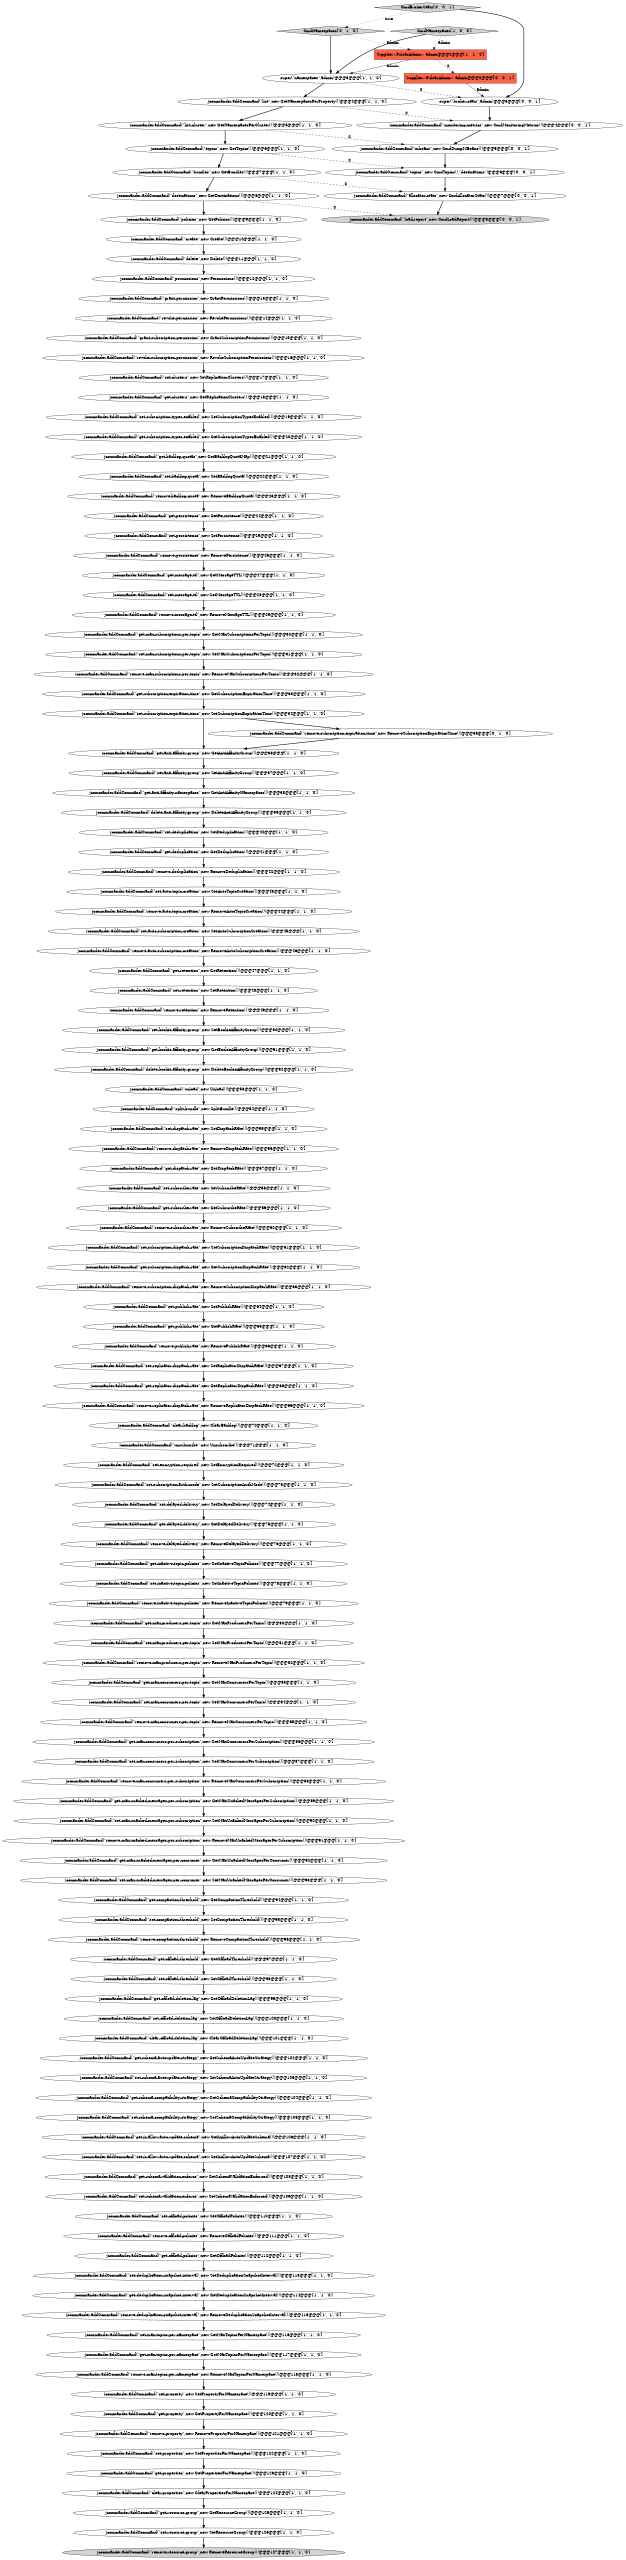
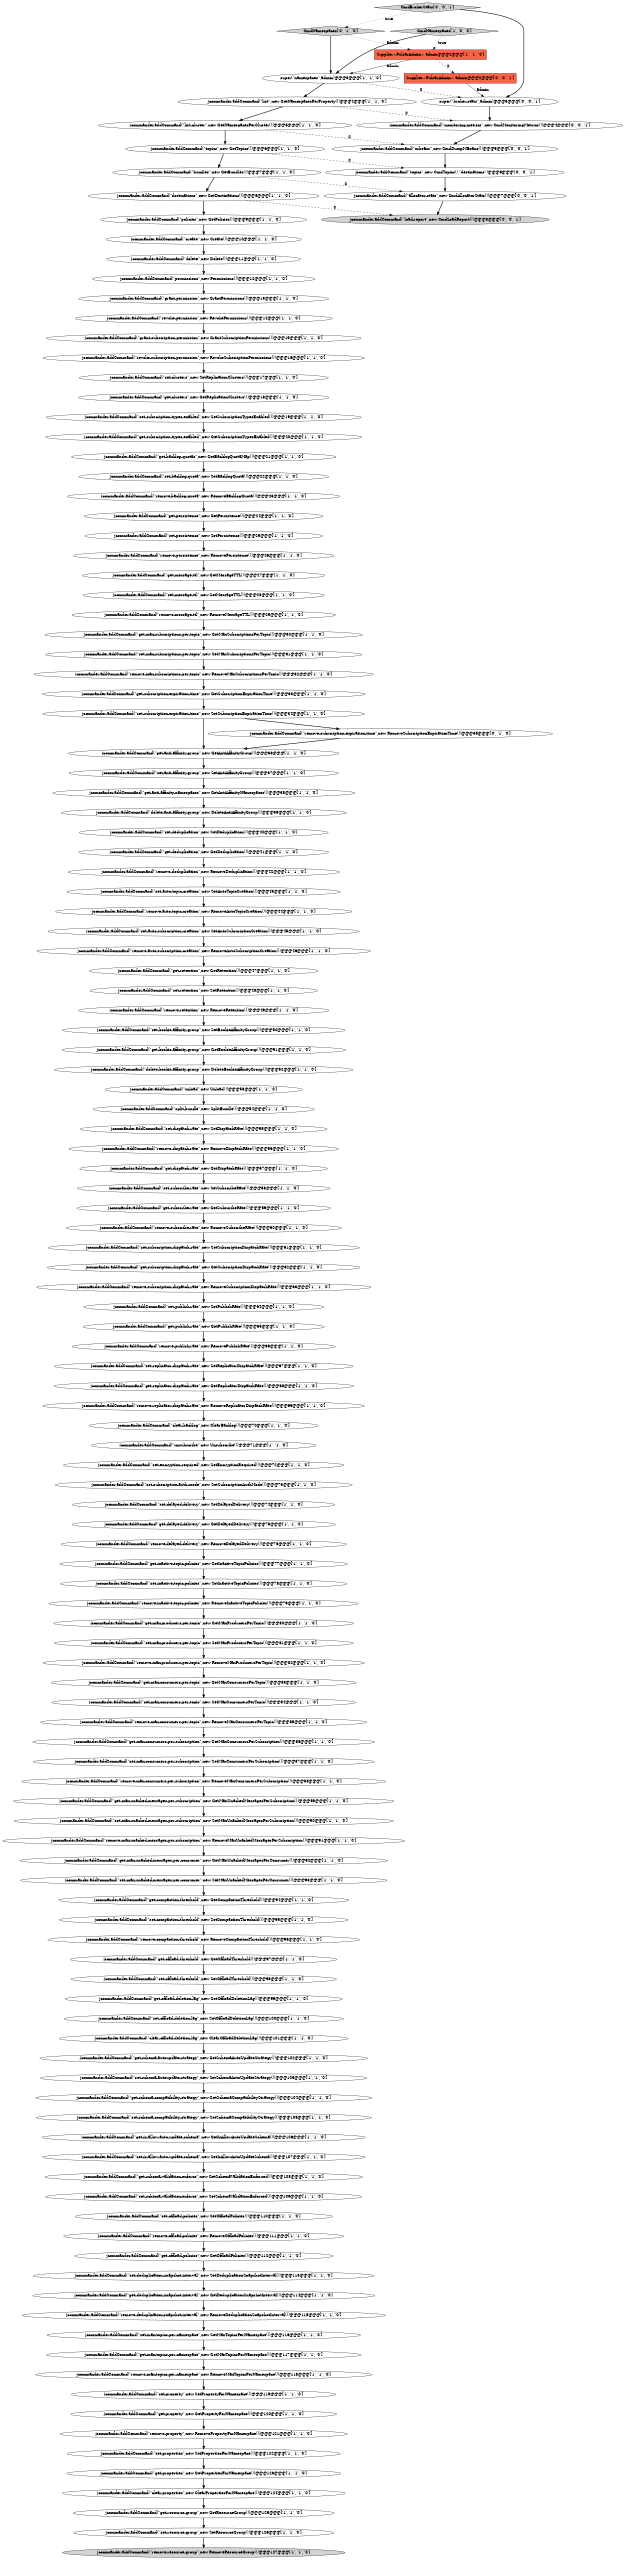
  digraph {
    node [fillcolor=white shape=ellipse style=filled]
    edge [style=bold]
    n1 [label="jcommander.addCommand(\"get-subscribe-rate\",new GetSubscribeRate())@@@59@@@['1', '1', '0']"]
    n2 [label="jcommander.addCommand(\"remove-subscribe-rate\",new RemoveSubscribeRate())@@@60@@@['1', '1', '0']"]
    n3 [label="jcommander.addCommand(\"set-subscription-dispatch-rate\",new SetSubscriptionDispatchRate())@@@61@@@['1', '1', '0']"]
    n4 [label="jcommander.addCommand(\"delete-anti-affinity-group\",new DeleteAntiAffinityGroup())@@@39@@@['1', '1', '0']"]
    n5 [label="jcommander.addCommand(\"set-deduplication\",new SetDeduplication())@@@40@@@['1', '1', '0']"]
    n6 [label="jcommander.addCommand(\"get-deduplication\",new GetDeduplication())@@@41@@@['1', '1', '0']"]
    n7 [label="jcommander.addCommand(\"get-max-subscriptions-per-topic\",new GetMaxSubscriptionsPerTopic())@@@30@@@['1', '1', '0']"]
    n8 [label="jcommander.addCommand(\"set-max-subscriptions-per-topic\",new SetMaxSubscriptionsPerTopic())@@@31@@@['1', '1', '0']"]
    n9 [label="jcommander.addCommand(\"remove-max-subscriptions-per-topic\",new RemoveMaxSubscriptionsPerTopic())@@@32@@@['1', '1', '0']"]
    n10 [fillcolor=lightgray label="jcommander.addCommand(\"load-report\",new CmdLoadReport())@@@8@@@['0', '0', '1']"]
    n11 [label="jcommander.addCommand(\"remove-delayed-delivery\",new RemoveDelayedDelivery())@@@76@@@['1', '1', '0']"]
    n12 [label="jcommander.addCommand(\"get-inactive-topic-policies\",new GetInactiveTopicPolicies())@@@77@@@['1', '1', '0']"]
    n13 [label="jcommander.addCommand(\"set-inactive-topic-policies\",new SetInactiveTopicPolicies())@@@78@@@['1', '1', '0']"]
    n14 [label="jcommander.addCommand(\"policies\",new GetPolicies())@@@9@@@['1', '1', '0']"]
    n15 [label="jcommander.addCommand(\"create\",new Create())@@@10@@@['1', '1', '0']"]
    n16 [label="jcommander.addCommand(\"delete\",new Delete())@@@11@@@['1', '1', '0']"]
    n17 [label="jcommander.addCommand(\"get-subscription-dispatch-rate\",new GetSubscriptionDispatchRate())@@@62@@@['1', '1', '0']"]
    n18 [label="jcommander.addCommand(\"get-bookie-affinity-group\",new GetBookieAffinityGroup())@@@51@@@['1', '1', '0']"]
    n19 [label="jcommander.addCommand(\"delete-bookie-affinity-group\",new DeleteBookieAffinityGroup())@@@52@@@['1', '1', '0']"]
    n20 [label="jcommander.addCommand(\"unload\",new Unload())@@@53@@@['1', '1', '0']"]
    n21 [label="jcommander.addCommand(\"split-bundle\",new SplitBundle())@@@54@@@['1', '1', '0']"]
    n22 [label="jcommander.addCommand(\"set-dispatch-rate\",new SetDispatchRate())@@@55@@@['1', '1', '0']"]
    n23 [label="jcommander.addCommand(\"remove-dispatch-rate\",new RemoveDispatchRate())@@@56@@@['1', '1', '0']"]
    n24 [label="jcommander.addCommand(\"clear-offload-deletion-lag\",new ClearOffloadDeletionLag())@@@101@@@['1', '1', '0']"]
    n25 [label="jcommander.addCommand(\"get-schema-autoupdate-strategy\",new GetSchemaAutoUpdateStrategy())@@@102@@@['1', '1', '0']"]
    n26 [label="jcommander.addCommand(\"set-schema-autoupdate-strategy\",new SetSchemaAutoUpdateStrategy())@@@103@@@['1', '1', '0']"]
    n27 [fillcolor=tomato label="Supplier<PulsarAdmin> admin@@@2@@@['0', '0', '1']" shape=box]
    n28 [label="super(\"broker-stats\",admin)@@@3@@@['0', '0', '1']"]
    n29 [label="jcommander.addCommand(\"monitoring-metrics\",new CmdMonitoringMetrics())@@@4@@@['0', '0', '1']"]
    n30 [label="jcommander.addCommand(\"get-max-consumers-per-subscription\",new GetMaxConsumersPerSubscription())@@@86@@@['1', '1', '0']"]
    n31 [label="jcommander.addCommand(\"set-max-consumers-per-subscription\",new SetMaxConsumersPerSubscription())@@@87@@@['1', '1', '0']"]
    n32 [label="jcommander.addCommand(\"remove-max-consumers-per-subscription\",new RemoveMaxConsumersPerSubscription())@@@88@@@['1', '1', '0']"]
    n33 [label="jcommander.addCommand(\"list-cluster\",new GetNamespacesPerCluster())@@@5@@@['1', '1', '0']"]
    n34 [label="jcommander.addCommand(\"topics\",new GetTopics())@@@6@@@['1', '1', '0']"]
    n35 [label="jcommander.addCommand(\"mbeans\",new CmdDumpMBeans())@@@5@@@['0', '0', '1']"]
    n36 [label="jcommander.addCommand(\"bundles\",new GetBundles())@@@7@@@['1', '1', '0']"]
    n37 [label="jcommander.addCommand(\"topics\",new CmdTopics(),\"destinations\")@@@6@@@['0', '0', '1']"]
    n38 [label="jcommander.addCommand(\"get-schema-validation-enforce\",new GetSchemaValidationEnforced())@@@108@@@['1', '1', '0']"]
    n39 [label="jcommander.addCommand(\"set-schema-validation-enforce\",new SetSchemaValidationEnforced())@@@109@@@['1', '1', '0']"]
    n40 [label="jcommander.addCommand(\"set-offload-policies\",new SetOffloadPolicies())@@@110@@@['1', '1', '0']"]
    n41 [label="jcommander.addCommand(\"clear-properties\",new ClearPropertiesForNamespace())@@@124@@@['1', '1', '0']"]
    n42 [label="jcommander.addCommand(\"get-resource-group\",new GetResourceGroup())@@@125@@@['1', '1', '0']"]
    n43 [label="jcommander.addCommand(\"set-resource-group\",new SetResourceGroup())@@@126@@@['1', '1', '0']"]
    n44 [label="jcommander.addCommand(\"remove-deduplication\",new RemoveDeduplication())@@@42@@@['1', '1', '0']"]
    n45 [label="jcommander.addCommand(\"set-auto-topic-creation\",new SetAutoTopicCreation())@@@43@@@['1', '1', '0']"]
    n46 [label="jcommander.addCommand(\"get-offload-threshold\",new GetOffloadThreshold())@@@97@@@['1', '1', '0']"]
    n47 [label="jcommander.addCommand(\"set-offload-threshold\",new SetOffloadThreshold())@@@98@@@['1', '1', '0']"]
    n48 [label="jcommander.addCommand(\"get-offload-deletion-lag\",new GetOffloadDeletionLag())@@@99@@@['1', '1', '0']"]
    n49 [label="jcommander.addCommand(\"revoke-subscription-permission\",new RevokeSubscriptionPermissions())@@@16@@@['1', '1', '0']"]
    n50 [label="jcommander.addCommand(\"set-clusters\",new SetReplicationClusters())@@@17@@@['1', '1', '0']"]
    n51 [label="jcommander.addCommand(\"get-clusters\",new GetReplicationClusters())@@@18@@@['1', '1', '0']"]
    n52 [label="jcommander.addCommand(\"destinations\",new GetDestinations())@@@8@@@['1', '1', '0']"]
    n53 [label="jcommander.addCommand(\"set-persistence\",new SetPersistence())@@@25@@@['1', '1', '0']"]
    n54 [label="jcommander.addCommand(\"remove-persistence\",new RemovePersistence())@@@26@@@['1', '1', '0']"]
    n55 [label="jcommander.addCommand(\"get-message-ttl\",new GetMessageTTL())@@@27@@@['1', '1', '0']"]
    n56 [label="jcommander.addCommand(\"remove-property\",new RemovePropertyForNamespace())@@@121@@@['1', '1', '0']"]
    n57 [label="jcommander.addCommand(\"set-properties\",new SetPropertiesForNamespace())@@@122@@@['1', '1', '0']"]
    n58 [label="jcommander.addCommand(\"get-properties\",new GetPropertiesForNamespace())@@@123@@@['1', '1', '0']"]
    n59 [label="jcommander.addCommand(\"get-subscription-expiration-time\",new GetSubscriptionExpirationTime())@@@33@@@['1', '1', '0']"]
    n60 [label="jcommander.addCommand(\"set-subscription-expiration-time\",new SetSubscriptionExpirationTime())@@@34@@@['1', '1', '0']"]
    n61 [label="jcommander.addCommand(\"remove-subscription-expiration-time\",new RemoveSubscriptionExpirationTime())@@@35@@@['0', '1', '0']"]
    n62 [label="jcommander.addCommand(\"get-anti-affinity-group\",new GetAntiAffinityGroup())@@@36@@@['1', '1', '0']"]
    n63 [label="jcommander.addCommand(\"remove-compaction-threshold\",new RemoveCompactionThreshold())@@@96@@@['1', '1', '0']"]
    n64 [label="jcommander.addCommand(\"get-replicator-dispatch-rate\",new GetReplicatorDispatchRate())@@@68@@@['1', '1', '0']"]
    n65 [label="jcommander.addCommand(\"remove-replicator-dispatch-rate\",new RemoveReplicatorDispatchRate())@@@69@@@['1', '1', '0']"]
    n66 [label="jcommander.addCommand(\"clear-backlog\",new ClearBacklog())@@@70@@@['1', '1', '0']"]
    n67 [label="jcommander.addCommand(\"get-publish-rate\",new GetPublishRate())@@@65@@@['1', '1', '0']"]
    n68 [label="jcommander.addCommand(\"remove-publish-rate\",new RemovePublishRate())@@@66@@@['1', '1', '0']"]
    n69 [label="jcommander.addCommand(\"set-replicator-dispatch-rate\",new SetReplicatorDispatchRate())@@@67@@@['1', '1', '0']"]
    n70 [label="jcommander.addCommand(\"allocator-stats\",new CmdAllocatorStats())@@@7@@@['0', '0', '1']"]
    n71 [label="jcommander.addCommand(\"get-backlog-quotas\",new GetBacklogQuotaMap())@@@21@@@['1', '1', '0']"]
    n72 [label="jcommander.addCommand(\"set-backlog-quota\",new SetBacklogQuota())@@@22@@@['1', '1', '0']"]
    n73 [label="jcommander.addCommand(\"remove-backlog-quota\",new RemoveBacklogQuota())@@@23@@@['1', '1', '0']"]
    n74 [label="jcommander.addCommand(\"remove-max-producers-per-topic\",new RemoveMaxProducersPerTopic())@@@82@@@['1', '1', '0']"]
    n75 [label="jcommander.addCommand(\"get-max-consumers-per-topic\",new GetMaxConsumersPerTopic())@@@83@@@['1', '1', '0']"]
    n76 [label="jcommander.addCommand(\"set-max-consumers-per-topic\",new SetMaxConsumersPerTopic())@@@84@@@['1', '1', '0']"]
    n77 [label="jcommander.addCommand(\"get-subscription-types-enabled\",new GetSubscriptionTypesEnabled())@@@20@@@['1', '1', '0']"]
    n78 [fillcolor=lightgray label="jcommander.addCommand(\"remove-resource-group\",new RemoveResourceGroup())@@@127@@@['1', '1', '0']"]
    n79 [label="jcommander.addCommand(\"set-delayed-delivery\",new SetDelayedDelivery())@@@74@@@['1', '1', '0']"]
    n80 [label="jcommander.addCommand(\"get-delayed-delivery\",new GetDelayedDelivery())@@@75@@@['1', '1', '0']"]
    n81 [label="jcommander.addCommand(\"set-schema-compatibility-strategy\",new SetSchemaCompatibilityStrategy())@@@105@@@['1', '1', '0']"]
    n82 [label="jcommander.addCommand(\"get-is-allow-auto-update-schema\",new GetIsAllowAutoUpdateSchema())@@@106@@@['1', '1', '0']"]
    n83 [label="jcommander.addCommand(\"set-is-allow-auto-update-schema\",new SetIsAllowAutoUpdateSchema())@@@107@@@['1', '1', '0']"]
    n84 [label="jcommander.addCommand(\"get-schema-compatibility-strategy\",new GetSchemaCompatibilityStrategy())@@@104@@@['1', '1', '0']"]
    n85 [label="jcommander.addCommand(\"remove-inactive-topic-policies\",new RemoveInactiveTopicPolicies())@@@79@@@['1', '1', '0']"]
    n86 [label="jcommander.addCommand(\"get-max-producers-per-topic\",new GetMaxProducersPerTopic())@@@80@@@['1', '1', '0']"]
    n87 [label="jcommander.addCommand(\"set-property\",new SetPropertyForNamespace())@@@119@@@['1', '1', '0']"]
    n88 [label="jcommander.addCommand(\"get-property\",new GetPropertyForNamespace())@@@120@@@['1', '1', '0']"]
    n89 [label="jcommander.addCommand(\"set-offload-deletion-lag\",new SetOffloadDeletionLag())@@@100@@@['1', '1', '0']"]
    n90 [fillcolor=lightgray label="CmdBrokerStats['0', '0', '1']" shape=diamond]
    n91 [fillcolor=lightgray label="CmdNamespaces['0', '1', '0']" shape=diamond]
    n92 [label="jcommander.addCommand(\"set-subscription-types-enabled\",new SetSubscriptionTypesEnabled())@@@19@@@['1', '1', '0']"]
    n93 [label="jcommander.addCommand(\"remove-auto-subscription-creation\",new RemoveAutoSubscriptionCreation())@@@46@@@['1', '1', '0']"]
    n94 [label="jcommander.addCommand(\"get-retention\",new GetRetention())@@@47@@@['1', '1', '0']"]
    n95 [label="jcommander.addCommand(\"set-retention\",new SetRetention())@@@48@@@['1', '1', '0']"]
    n96 [label="jcommander.addCommand(\"set-bookie-affinity-group\",new SetBookieAffinityGroup())@@@50@@@['1', '1', '0']"]
    n97 [label="jcommander.addCommand(\"set-max-producers-per-topic\",new SetMaxProducersPerTopic())@@@81@@@['1', '1', '0']"]
    n98 [label="jcommander.addCommand(\"set-anti-affinity-group\",new SetAntiAffinityGroup())@@@37@@@['1', '1', '0']"]
    n99 [label="super(\"namespaces\",admin)@@@3@@@['1', '1', '0']"]
    n100 [fillcolor=tomato label="Supplier<PulsarAdmin> admin@@@2@@@['1', '1', '0']" shape=box]
    n101 [label="jcommander.addCommand(\"list\",new GetNamespacesPerProperty())@@@4@@@['1', '1', '0']"]
    n102 [label="jcommander.addCommand(\"get-dispatch-rate\",new GetDispatchRate())@@@57@@@['1', '1', '0']"]
    n103 [label="jcommander.addCommand(\"remove-auto-topic-creation\",new RemoveAutoTopicCreation())@@@44@@@['1', '1', '0']"]
    n104 [label="jcommander.addCommand(\"remove-offload-policies\",new RemoveOffloadPolicies())@@@111@@@['1', '1', '0']"]
    n105 [label="jcommander.addCommand(\"get-offload-policies\",new GetOffloadPolicies())@@@112@@@['1', '1', '0']"]
    n106 [label="jcommander.addCommand(\"permissions\",new Permissions())@@@12@@@['1', '1', '0']"]
    n107 [label="jcommander.addCommand(\"grant-permission\",new GrantPermissions())@@@13@@@['1', '1', '0']"]
    n108 [label="jcommander.addCommand(\"revoke-permission\",new RevokePermissions())@@@14@@@['1', '1', '0']"]
    n109 [label="jcommander.addCommand(\"set-subscribe-rate\",new SetSubscribeRate())@@@58@@@['1', '1', '0']"]
    n110 [label="jcommander.addCommand(\"set-deduplication-snapshot-interval\",new SetDeduplicationSnapshotInterval())@@@113@@@['1', '1', '0']"]
    n111 [label="jcommander.addCommand(\"set-max-topics-per-namespace\",new SetMaxTopicsPerNamespace())@@@116@@@['1', '1', '0']"]
    n112 [label="jcommander.addCommand(\"get-max-topics-per-namespace\",new GetMaxTopicsPerNamespace())@@@117@@@['1', '1', '0']"]
    n113 [label="jcommander.addCommand(\"remove-max-topics-per-namespace\",new RemoveMaxTopicsPerNamespace())@@@118@@@['1', '1', '0']"]
    n114 [label="jcommander.addCommand(\"get-persistence\",new GetPersistence())@@@24@@@['1', '1', '0']"]
    n115 [label="jcommander.addCommand(\"set-message-ttl\",new SetMessageTTL())@@@28@@@['1', '1', '0']"]
    n116 [label="jcommander.addCommand(\"remove-message-ttl\",new RemoveMessageTTL())@@@29@@@['1', '1', '0']"]
    n117 [label="jcommander.addCommand(\"remove-max-consumers-per-topic\",new RemoveMaxConsumersPerTopic())@@@85@@@['1', '1', '0']"]
    n118 [label="jcommander.addCommand(\"set-auto-subscription-creation\",new SetAutoSubscriptionCreation())@@@45@@@['1', '1', '0']"]
    n119 [label="jcommander.addCommand(\"get-anti-affinity-namespaces\",new GetAntiAffinityNamespaces())@@@38@@@['1', '1', '0']"]
    n120 [label="jcommander.addCommand(\"get-deduplication-snapshot-interval\",new GetDeduplicationSnapshotInterval())@@@114@@@['1', '1', '0']"]
    n121 [label="jcommander.addCommand(\"get-max-unacked-messages-per-subscription\",new GetMaxUnackedMessagesPerSubscription())@@@89@@@['1', '1', '0']"]
    n122 [label="jcommander.addCommand(\"set-max-unacked-messages-per-subscription\",new SetMaxUnackedMessagesPerSubscription())@@@90@@@['1', '1', '0']"]
    n123 [label="jcommander.addCommand(\"remove-max-unacked-messages-per-subscription\",new RemoveMaxUnackedMessagesPerSubscription())@@@91@@@['1', '1', '0']"]
    n124 [label="jcommander.addCommand(\"set-publish-rate\",new SetPublishRate())@@@64@@@['1', '1', '0']"]
    n125 [label="jcommander.addCommand(\"grant-subscription-permission\",new GrantSubscriptionPermissions())@@@15@@@['1', '1', '0']"]
    n126 [label="jcommander.addCommand(\"set-compaction-threshold\",new SetCompactionThreshold())@@@95@@@['1', '1', '0']"]
    n127 [label="jcommander.addCommand(\"remove-deduplication-snapshot-interval\",new RemoveDeduplicationSnapshotInterval())@@@115@@@['1', '1', '0']"]
    n128 [label="jcommander.addCommand(\"get-max-unacked-messages-per-consumer\",new GetMaxUnackedMessagesPerConsumer())@@@92@@@['1', '1', '0']"]
    n129 [label="jcommander.addCommand(\"set-max-unacked-messages-per-consumer\",new SetMaxUnackedMessagesPerConsumer())@@@93@@@['1', '1', '0']"]
    n130 [fillcolor=lightgray label="CmdNamespaces['1', '0', '0']" shape=diamond]
    n131 [label="jcommander.addCommand(\"unsubscribe\",new Unsubscribe())@@@71@@@['1', '1', '0']"]
    n132 [label="jcommander.addCommand(\"set-encryption-required\",new SetEncryptionRequired())@@@72@@@['1', '1', '0']"]
    n133 [label="jcommander.addCommand(\"set-subscription-auth-mode\",new SetSubscriptionAuthMode())@@@73@@@['1', '1', '0']"]
    n134 [label="jcommander.addCommand(\"remove-retention\",new RemoveRetention())@@@49@@@['1', '1', '0']"]
    n135 [label="jcommander.addCommand(\"get-compaction-threshold\",new GetCompactionThreshold())@@@94@@@['1', '1', '0']"]
    n136 [label="jcommander.addCommand(\"remove-subscription-dispatch-rate\",new RemoveSubscriptionDispatchRate())@@@63@@@['1', '1', '0']"]
    n1 -> n2
    n2 -> n3
    n3 -> n17
    n4 -> n5
    n5 -> n6
    n6 -> n44
    n7 -> n8
    n8 -> n9
    n9 -> n59
    n11 -> n12
    n12 -> n13
    n13 -> n85
    n14 -> n15
    n15 -> n16
    n16 -> n106
    n17 -> n136
    n18 -> n19
    n19 -> n20
    n20 -> n21
    n21 -> n22
    n22 -> n23
    n23 -> n102
    n24 -> n25
    n25 -> n26
    n26 -> n84
    n27 -> n28 [label=admin style=solid]
    n28 -> n29
    n29 -> n35
    n30 -> n31
    n31 -> n32
    n32 -> n121
    n33 -> n34
    n33 -> n35 [label=0 style=dashed]
    n34 -> n36
    n34 -> n37 [label=0 style=dashed]
    n35 -> n37
    n36 -> n52
    n36 -> n70 [label=0 style=dashed]
    n37 -> n70
    n38 -> n39
    n39 -> n40
    n40 -> n104
    n41 -> n42
    n42 -> n43
    n43 -> n78
    n44 -> n45
    n45 -> n103
    n46 -> n47
    n47 -> n48
    n48 -> n89
    n49 -> n50
    n50 -> n51
    n51 -> n92
    n52 -> n10 [label=0 style=dashed]
    n52 -> n14
    n53 -> n54
    n54 -> n55
    n55 -> n115
    n56 -> n57
    n57 -> n58
    n58 -> n41
    n59 -> n60
    n60 -> n61
    n60 -> n62
    n61 -> n62
    n62 -> n98
    n63 -> n46
    n64 -> n65
    n65 -> n66
    n66 -> n131
    n67 -> n68
    n68 -> n69
    n69 -> n64
    n70 -> n10
    n71 -> n72
    n72 -> n73
    n73 -> n114
    n74 -> n75
    n75 -> n76
    n76 -> n117
    n77 -> n71
    n79 -> n80
    n80 -> n11
    n81 -> n82
    n82 -> n83
    n83 -> n38
    n84 -> n81
    n85 -> n86
    n86 -> n97
    n87 -> n88
    n88 -> n56
    n89 -> n24
    n90 -> n28
    n90 -> n91 [label=true style=dotted]
    n91 -> n99
    n91 -> n100 [label=admin style=dotted]
    n92 -> n77
    n93 -> n94
    n94 -> n95
    n95 -> n134
    n96 -> n18
    n97 -> n74
    n98 -> n119
    n99 -> n28 [label=0 style=dashed]
    n99 -> n101
    n100 -> n27 [label=0 style=dashed]
    n100 -> n99 [label=admin style=solid]
    n101 -> n29 [label=0 style=dashed]
    n101 -> n33
    n102 -> n109
    n103 -> n118
    n104 -> n105
    n105 -> n110
    n106 -> n107
    n107 -> n108
    n108 -> n125
    n109 -> n1
    n110 -> n120
    n111 -> n112
    n112 -> n113
    n113 -> n87
    n114 -> n53
    n115 -> n116
    n116 -> n7
    n117 -> n30
    n118 -> n93
    n119 -> n4
    n120 -> n127
    n121 -> n122
    n122 -> n123
    n123 -> n128
    n124 -> n67
    n125 -> n49
    n126 -> n63
    n127 -> n111
    n128 -> n129
    n129 -> n135
    n130 -> n99
-   n130 -> n100 [label=admin style=dotted]
+   n130 -> n100 [label=true style=dotted]
    n131 -> n132
    n132 -> n133
    n133 -> n79
    n134 -> n96
    n135 -> n126
    n136 -> n124
  }
